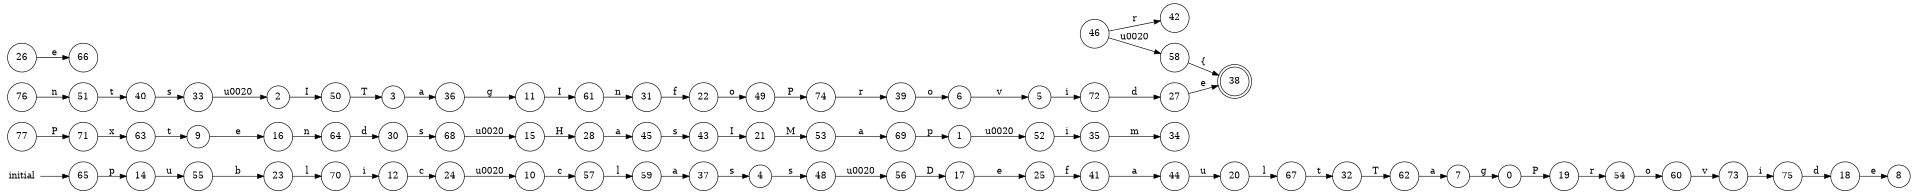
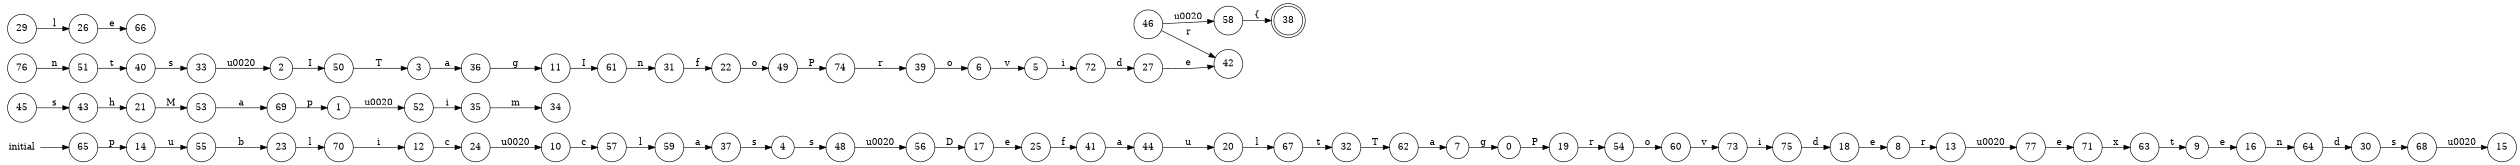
  digraph {
    rankdir=LR
    node [shape=circle]
    0
    19
    54
    60
    1
    52
    35
    34
    2
    50
    3
    36
    11
    61
    4
    48
    56
    17
    5
    72
    27
    42
    6
    7
    8
+   13
    77
    71
    9
    16
    64
    30
    10
    57
    59
    37
    31
    22
    12
    24
    63
    14
    55
    23
    70
    15
-   28
    45
    43
    68
    25
    41
    44
    18
    73
    20
    67
    32
    62
    21
    53
    69
    49
    74
    39
    26
    66
    46
    58
+   29
    33
    38 [shape=doublecircle]
    40
    76
    51
    75
    65
    initial [shape=plaintext]
    0 -> 19 [label=P]
    19 -> 54 [label=r]
    54 -> 60 [label=o]
    60 -> 73 [label=v]
    1 -> 52 [label="\u0020"]
    52 -> 35 [label=i]
    35 -> 34 [label=m]
    2 -> 50 [label=I]
    50 -> 3 [label=T]
    3 -> 36 [label=a]
    36 -> 11 [label=g]
    11 -> 61 [label=I]
    61 -> 31 [label=n]
    4 -> 48 [label=s]
    48 -> 56 [label="\u0020"]
    56 -> 17 [label=D]
    17 -> 25 [label=e]
    5 -> 72 [label=i]
    72 -> 27 [label=d]
-   27 -> 38 [label=e]
+   27 -> 42 [label=e]
    6 -> 5 [label=v]
    7 -> 0 [label=g]
-   77 -> 71 [label=P]
+   8 -> 13 [label=r]
+   13 -> 77 [label="\u0020"]
+   77 -> 71 [label=e]
    71 -> 63 [label=x]
    9 -> 16 [label=e]
    16 -> 64 [label=n]
    64 -> 30 [label=d]
    30 -> 68 [label=s]
    10 -> 57 [label=c]
    57 -> 59 [label=l]
    59 -> 37 [label=a]
    37 -> 4 [label=s]
    31 -> 22 [label=f]
    22 -> 49 [label=o]
    12 -> 24 [label=c]
    24 -> 10 [label="\u0020"]
    63 -> 9 [label=t]
    14 -> 55 [label=u]
    55 -> 23 [label=b]
    23 -> 70 [label=l]
    70 -> 12 [label=i]
-   15 -> 28 [label=H]
-   28 -> 45 [label=a]
    45 -> 43 [label=s]
-   43 -> 21 [label=I]
+   43 -> 21 [label=h]
    68 -> 15 [label="\u0020"]
    25 -> 41 [label=f]
    41 -> 44 [label=a]
    44 -> 20 [label=u]
    18 -> 8 [label=e]
    73 -> 75 [label=i]
    20 -> 67 [label=l]
    67 -> 32 [label=t]
    32 -> 62 [label=T]
    62 -> 7 [label=a]
    21 -> 53 [label=M]
    53 -> 69 [label=a]
    69 -> 1 [label=p]
    49 -> 74 [label=P]
    74 -> 39 [label=r]
    39 -> 6 [label=o]
    26 -> 66 [label=e]
    46 -> 42 [label=r]
    46 -> 58 [label="\u0020"]
    58 -> 38 [label="{"]
+   29 -> 26 [label=l]
    33 -> 2 [label="\u0020"]
    40 -> 33 [label=s]
    76 -> 51 [label=n]
    51 -> 40 [label=t]
    75 -> 18 [label=d]
    65 -> 14 [label=p]
    initial -> 65
  }
